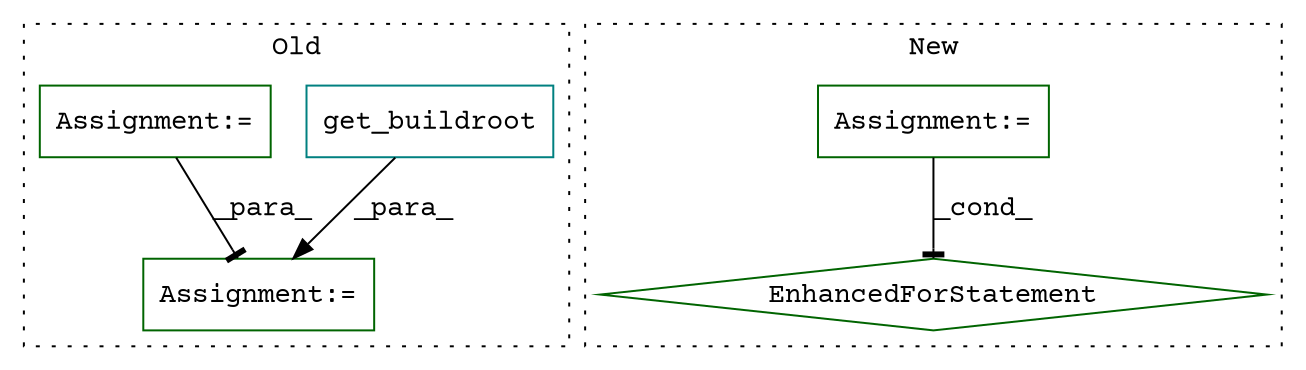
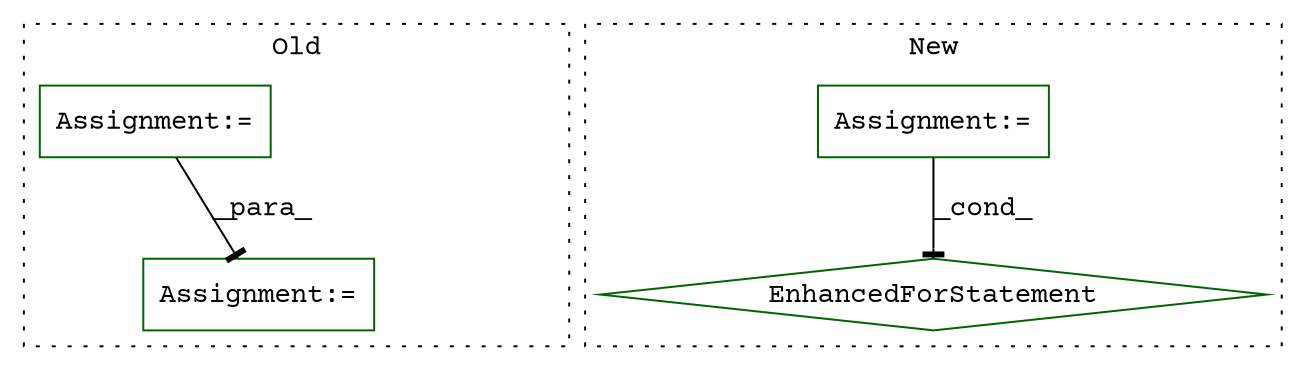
  digraph {
    fontname="Courier Prime"
    node [a=7 l=1 s="4265,4406" shape=box color=darkgreen fontname="Courier Prime"]
    edge [arrowhead=tee fontname="Courier Prime"]
-   n1 [a=32 l=15 label=get_buildroot s=4332 color=teal]
    n2 [label="Assignment:=" s=4380]
    n3 [label="Assignment:=" s=4122]
    n4 [a=70 l="57,2" label=EnhancedForStatement shape=diamond]
    n5 [l="57,2" label="Assignment:="]
    subgraph cluster_1 {
      label=Old
      style=dotted
-     n1
      n2
      n3
    }
    subgraph cluster_2 {
      label=New
      style=dotted
      n4
      n5
    }
-   n1 -> n2 [label=_para_ arrowhead=normal]
    n3 -> n2 [label=_para_]
    n5 -> n4 [label=_cond_]
  }
